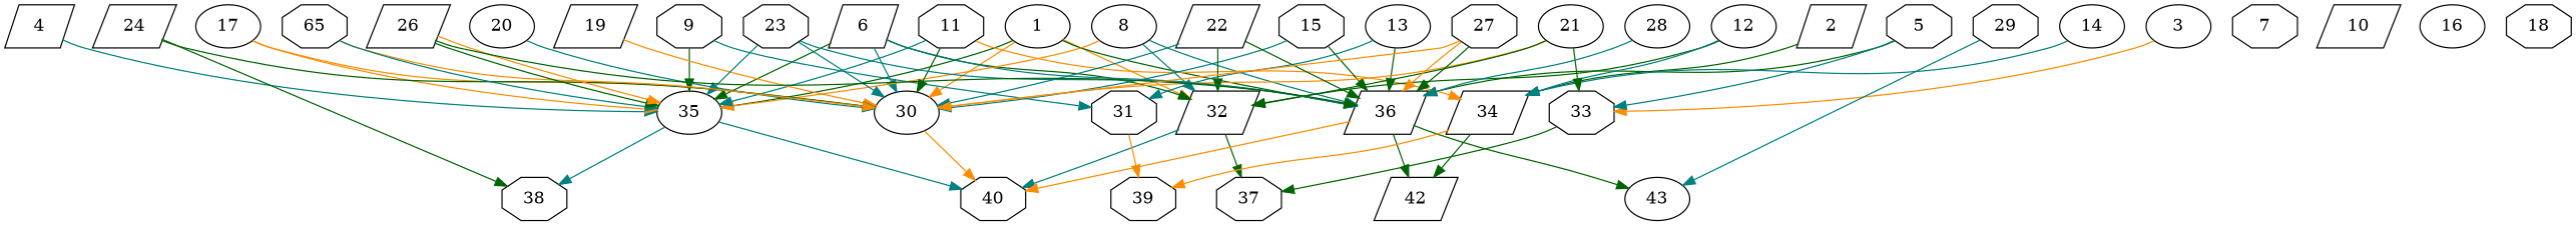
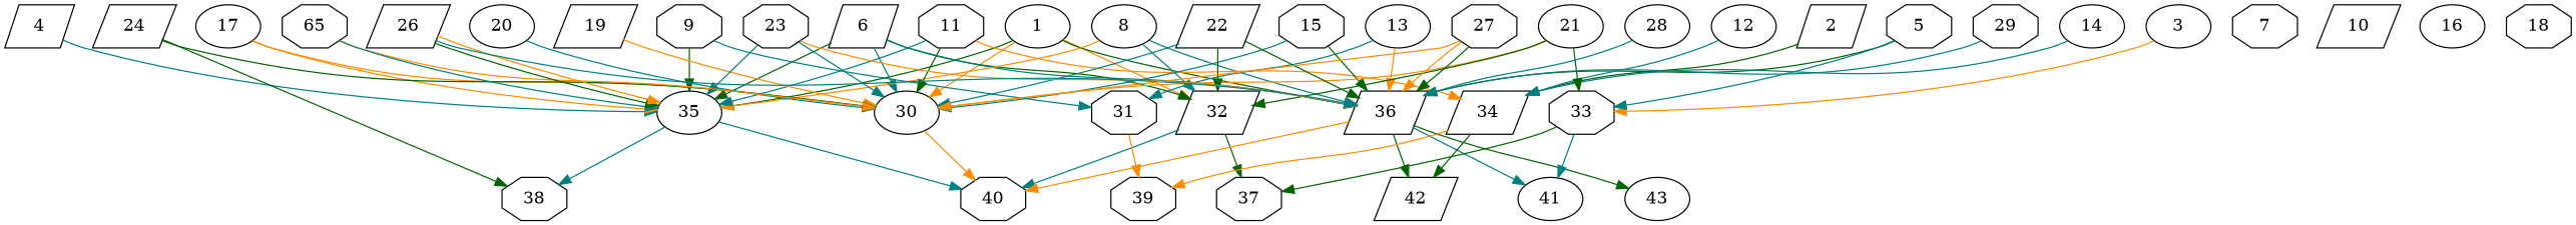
  digraph {
    node [alpha=0.12 shape=octagon]
    edge [color=teal]
    1 [alpha=0.05 expect_size=6391121660103061504 shape=ellipse]
    30 [expect_size=204923394307764640 shape=ellipse]
    32 [alpha=0.05 expect_size=12371923213343959023616 shape=parallelogram]
    35 [alpha=0.09 expect_size=3956383500659064832000 shape=ellipse]
    36 [alpha=0.01 expect_size=93201152924322176 shape=parallelogram]
    40 [alpha=0.19 expect_size=1217834741253299456]
    37 [alpha=0.10 expect_size=5477806638790661120]
    38 [alpha=0.10 expect_size=1254879565314580992]
+   41 [alpha=0.19 expect_size=101055766294893166592 shape=ellipse]
    42 [alpha=0.01 expect_size=1546861741726150912 shape=parallelogram]
    43 [alpha=0.14 expect_size=12410880682729922 shape=ellipse]
    2 [alpha=0.11 expect_size=138680743441685136 shape=parallelogram]
    34 [alpha=0.02 expect_size=6053399850221560832 shape=parallelogram]
    39 [alpha=0.18 expect_size=130067941821354344448]
    3 [alpha=0.04 expect_size=2521627518082142437376 shape=ellipse]
    33 [alpha=0.16 expect_size=798541739949293568000]
    4 [alpha=0.14 expect_size=13226937239959035183104 shape=parallelogram]
    5 [alpha=0.08 expect_size=3367930062111022]
    6 [alpha=0.09 expect_size=2219142456006016000 shape=parallelogram]
    7 [alpha=0.20 expect_size=7965102963048816050176]
    8 [alpha=0.07 expect_size=3394612541135451136 shape=ellipse]
    9 [alpha=0.18 expect_size=19238937079734908]
    31 [alpha=0.07 expect_size=30800221498100456]
    10 [alpha=0.02 expect_size=6060827775702761734144 shape=parallelogram]
    11 [expect_size=8044132238104119476224]
    12 [alpha=0.09 expect_size=2668132427063234048 shape=ellipse]
    13 [alpha=0.14 expect_size=8236511399198077 shape=ellipse]
    14 [expect_size=98710392733036800 shape=ellipse]
    15 [expect_size=8074296730469307392]
    16 [alpha=0.04 expect_size=136825525992762256 shape=ellipse]
    17 [alpha=0.20 expect_size=1448375515902673682432 shape=ellipse]
    18 [alpha=0.19 expect_size=596792523115827560448]
    19 [alpha=0.13 expect_size=607801470983422720 shape=parallelogram]
    20 [alpha=0.07 expect_size=5971273875706348 shape=ellipse]
    21 [alpha=0.15 expect_size=222920532202406240 shape=ellipse]
    22 [alpha=0.06 expect_size=643432842151868160 shape=parallelogram]
    23 [alpha=0.15 expect_size=157534686925445024]
    24 [alpha=0.17 expect_size=3306955466656754696192 shape=parallelogram]
    n39 [alpha=0.13 expect_size=2125234964852750942208 label=65]
    26 [alpha=0.15 expect_size=3716223643547959558144 shape=parallelogram]
    27 [alpha=0.05 expect_size=565052666570736664576]
    28 [alpha=0.16 expect_size=7439438690767239168 shape=ellipse]
    29 [alpha=0.17 expect_size=73474566530799728]
    1 -> 30 [color=darkorange]
    1 -> 32 [color=darkorange]
    1 -> 35 [color=darkgreen]
    1 -> 36 [color=darkgreen]
    30 -> 40 [color=darkorange]
    32 -> 40
    32 -> 37 [color=darkgreen]
    35 -> 40
    35 -> 38
    36 -> 40 [color=darkorange]
+   36 -> 41
    36 -> 42 [color=darkgreen]
    36 -> 43 [color=darkgreen]
    2 -> 34 [color=darkgreen]
    34 -> 42 [color=darkgreen]
    34 -> 39 [color=darkorange]
    3 -> 33 [color=darkorange]
    33 -> 37 [color=darkgreen]
+   33 -> 41
    4 -> 35
    5 -> 36 [color=darkgreen]
    5 -> 33
    6 -> 30
    6 -> 32 [color=darkgreen]
    6 -> 35 [color=darkgreen]
    6 -> 36
    8 -> 32
    8 -> 35 [color=darkorange]
    8 -> 36
    9 -> 35 [color=darkgreen]
    9 -> 31
    31 -> 39 [color=darkorange]
    11 -> 30 [color=darkgreen]
    11 -> 35
    11 -> 34 [color=darkorange]
-   12 -> 32 [color=darkgreen]
    12 -> 34
-   13 -> 36 [color=darkgreen]
+   13 -> 36 [color=darkorange]
    13 -> 31
    14 -> 34
    15 -> 30
    15 -> 36 [color=darkgreen]
    17 -> 30 [color=darkorange]
    17 -> 35 [color=darkorange]
    19 -> 30 [color=darkorange]
    20 -> 30
    21 -> 30 [color=darkorange]
    21 -> 32 [color=darkgreen]
    21 -> 33 [color=darkgreen]
    22 -> 30
    22 -> 32 [color=darkgreen]
    22 -> 36 [color=darkgreen]
    23 -> 30
    23 -> 35
-   23 -> 36
+   23 -> 36 [color=darkorange]
    24 -> 30 [color=darkgreen]
    24 -> 38 [color=darkgreen]
    n39 -> 30 [color=darkorange]
    n39 -> 35
    26 -> 35 [color=darkgreen]
    26 -> 35 [color=darkorange]
-   26 -> 36 [color=darkgreen]
+   26 -> 36
    27 -> 30 [color=darkorange]
    27 -> 36 [color=darkorange]
    27 -> 36 [color=darkgreen]
    28 -> 36
-   29 -> 43
+   29 -> 36
  }
